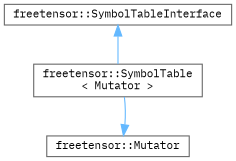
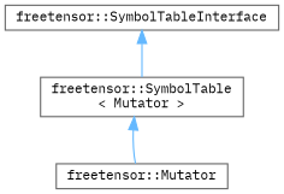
  digraph {
    fontname="IBM Plex Mono"
    node [color=gray40 fillcolor=white fontname="IBM Plex Mono" fontsize=10 shape=box style=filled]
    edge [color=steelblue1 dir=back fontname="IBM Plex Mono" fontsize=10 labelfontname=Helvetica labelfontsize=10 style=solid]
    n1 [height=0.2 label="freetensor::SymbolTable\l\< Mutator \>" width=0.4]
    n2 [height=0.2 label="freetensor::Mutator" width=0.4]
    n3 [height=0.2 label="freetensor::SymbolTableInterface" width=0.4]
-   n2 -> n1
+   n1 -> n2
    n3 -> n1
  }
